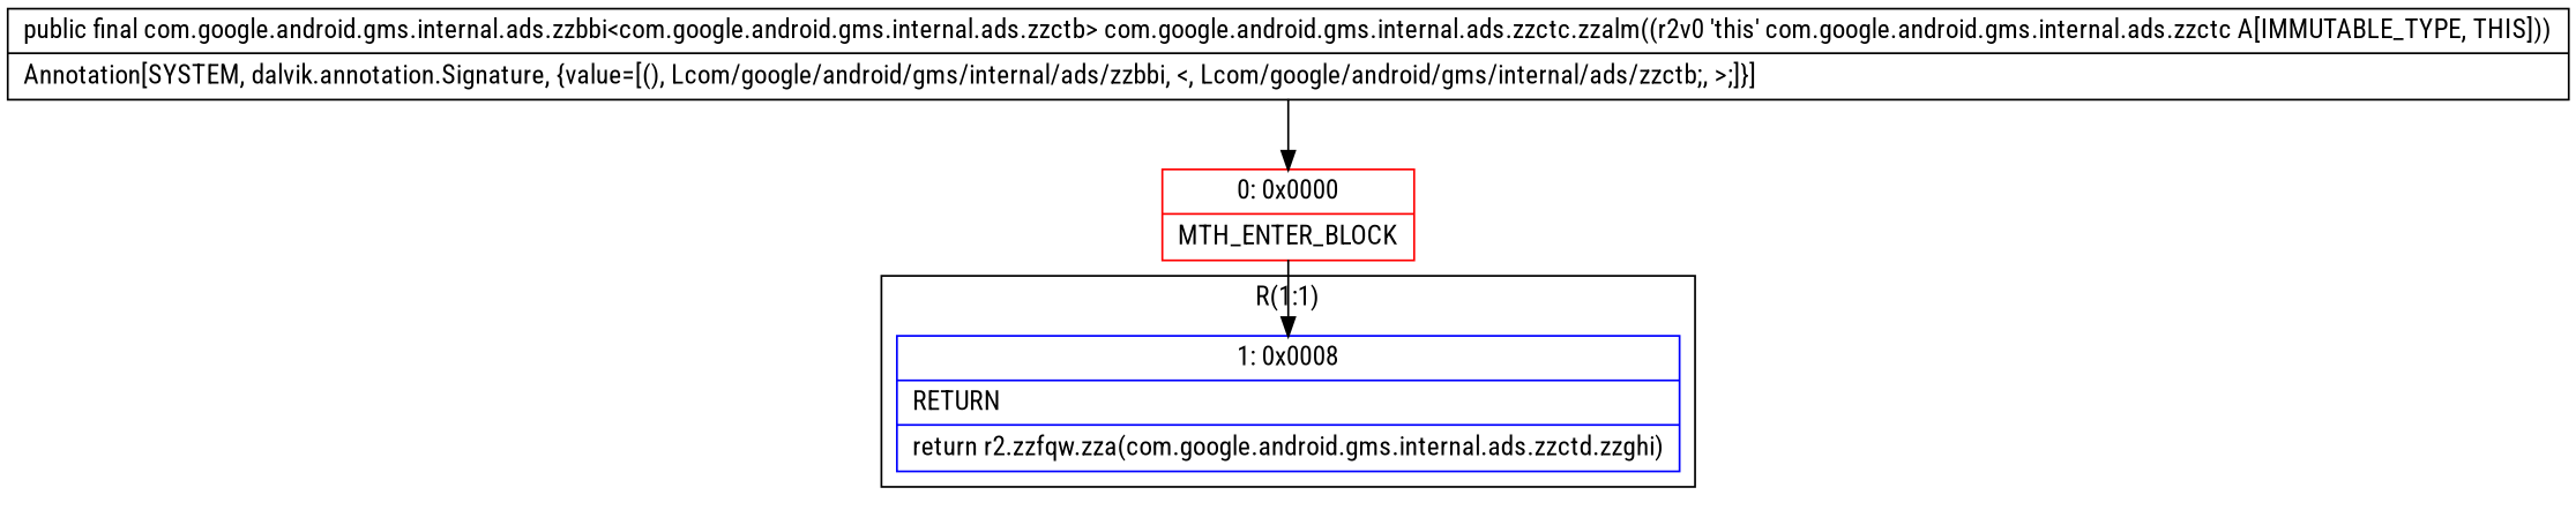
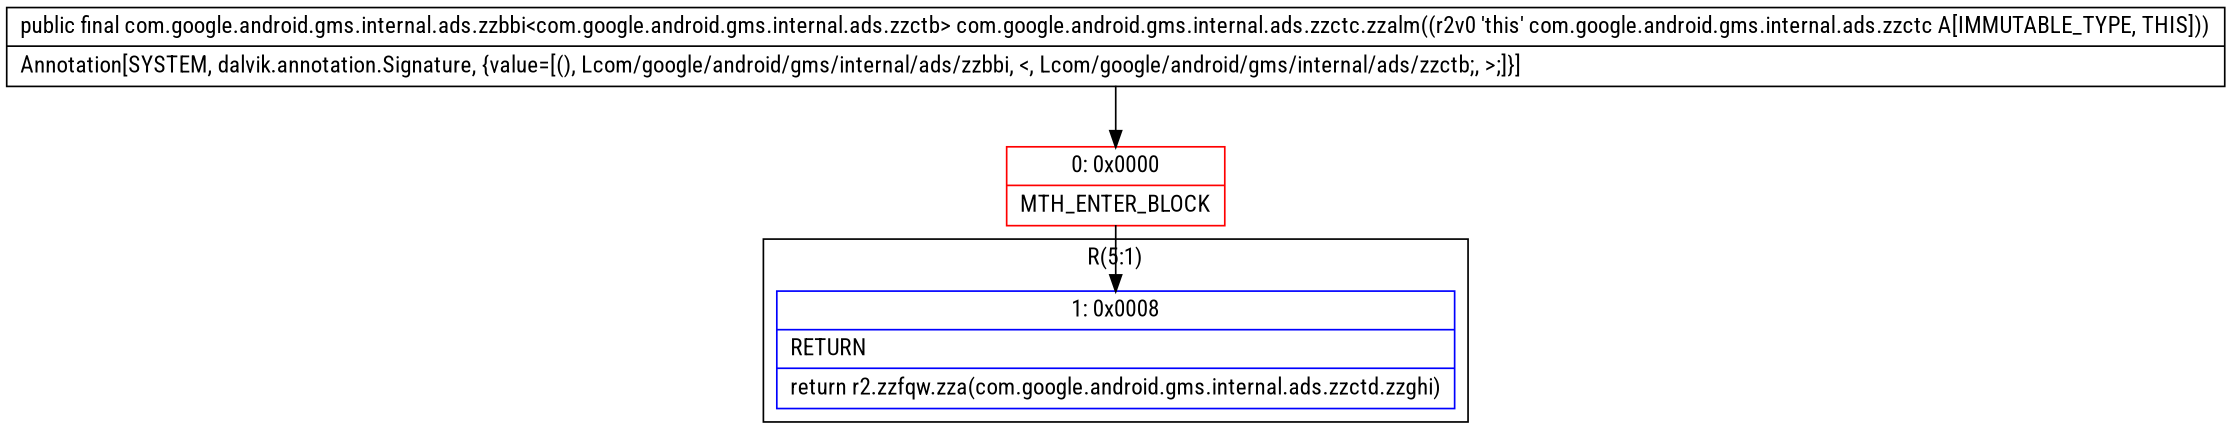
  digraph {
    fontname="Roboto Condensed"
    node [shape=record fontname="Roboto Condensed"]
    edge [fontname="Roboto Condensed"]
    n1 [color=blue label="{1\:\ 0x0008|RETURN\l|return r2.zzfqw.zza(com.google.android.gms.internal.ads.zzctd.zzghi)\l}"]
    n2 [color=red label="{0\:\ 0x0000|MTH_ENTER_BLOCK\l}"]
    n3 [label="{public final com.google.android.gms.internal.ads.zzbbi\<com.google.android.gms.internal.ads.zzctb\> com.google.android.gms.internal.ads.zzctc.zzalm((r2v0 'this' com.google.android.gms.internal.ads.zzctc A[IMMUTABLE_TYPE, THIS]))  | Annotation[SYSTEM, dalvik.annotation.Signature, \{value=[(), Lcom\/google\/android\/gms\/internal\/ads\/zzbbi, \<, Lcom\/google\/android\/gms\/internal\/ads\/zzctb;, \>;]\}]\l}"]
    subgraph cluster_1 {
-     label="R(1:1)"
+     label="R(5:1)"
      n1
    }
    n2 -> n1
    n3 -> n2
  }
